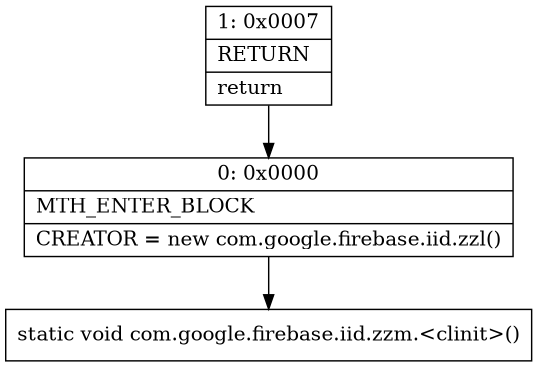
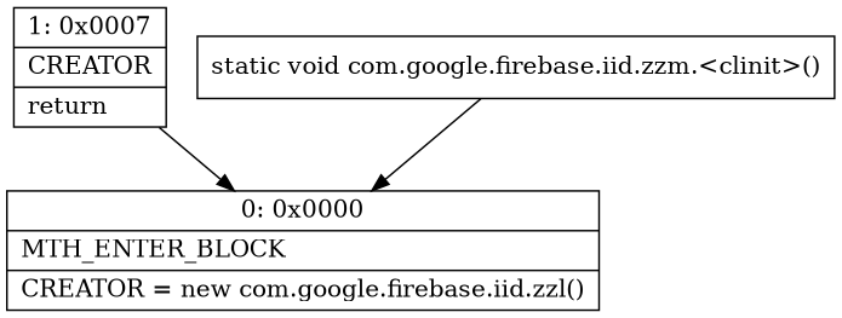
  digraph {
    node [shape=record]
    n1 [label="{0\:\ 0x0000|MTH_ENTER_BLOCK\l|CREATOR = new com.google.firebase.iid.zzl()\l}"]
-   n2 [label="{1\:\ 0x0007|RETURN\l|return\l}"]
+   n2 [label="{1\:\ 0x0007|CREATOR\l|return\l}"]
    n3 [label="{static void com.google.firebase.iid.zzm.\<clinit\>() }"]
    n2 -> n1
-   n1 -> n3
+   n3 -> n1
  }
